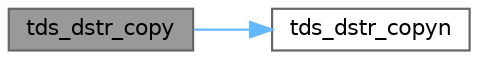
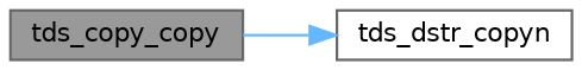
  digraph {
    rankdir=LR
    node [fontname=Helvetica fontsize=10 shape=box style=filled]
-   n1 [color=gray40 fillcolor=grey60 fontcolor=black height=0.2 label=tds_dstr_copy width=0.4]
+   n1 [color=gray40 fillcolor=grey60 fontcolor=black height=0.2 label=tds_copy_copy width=0.4]
    n2 [color=grey40 fillcolor=white height=0.2 label=tds_dstr_copyn width=0.4]
    n1 -> n2 [color=steelblue1 fontname=Helvetica fontsize=10 labelfontname=Helvetica labelfontsize=10 style=solid]
  }
